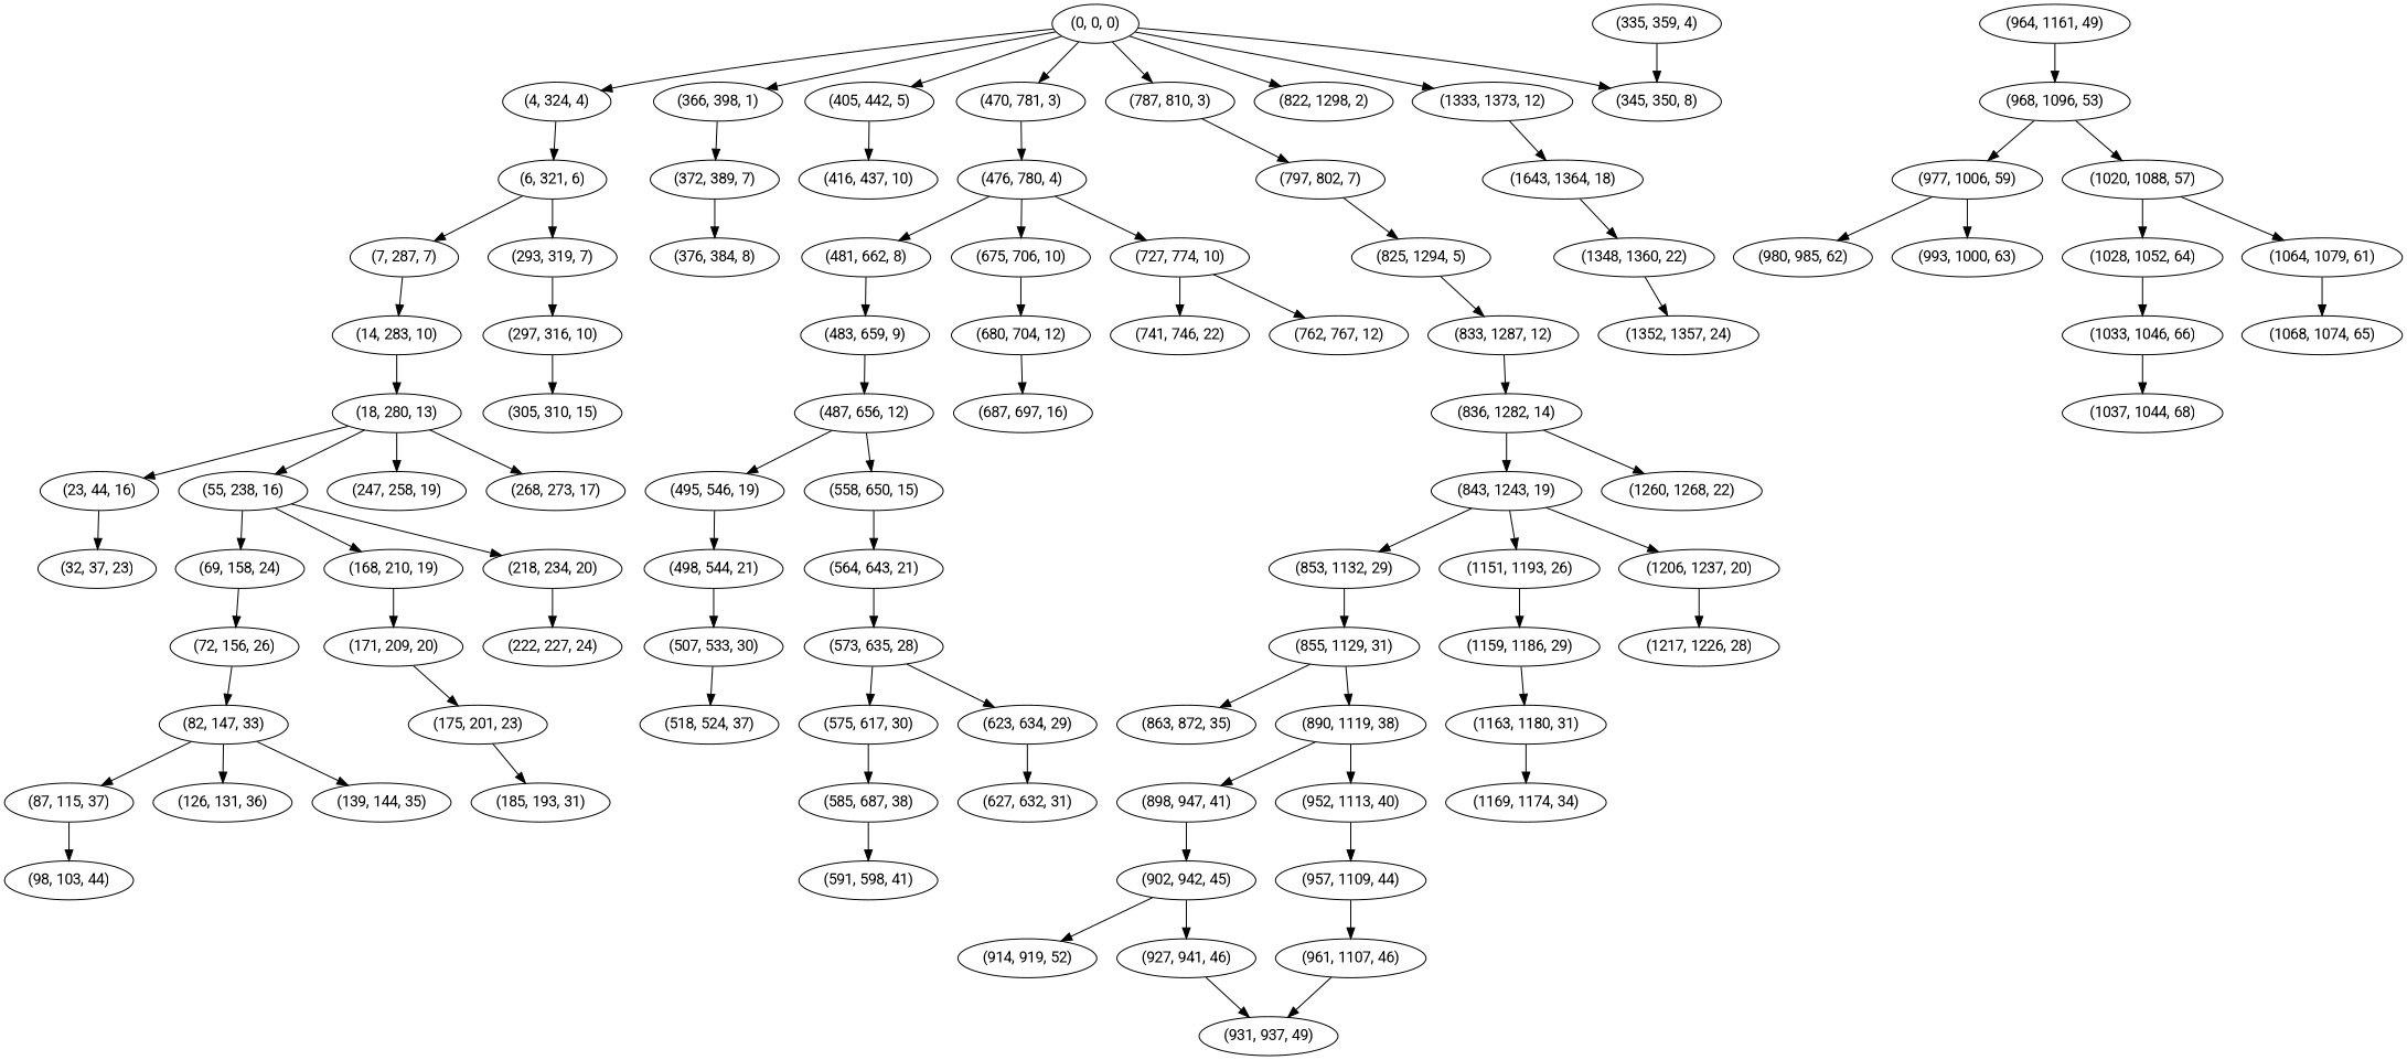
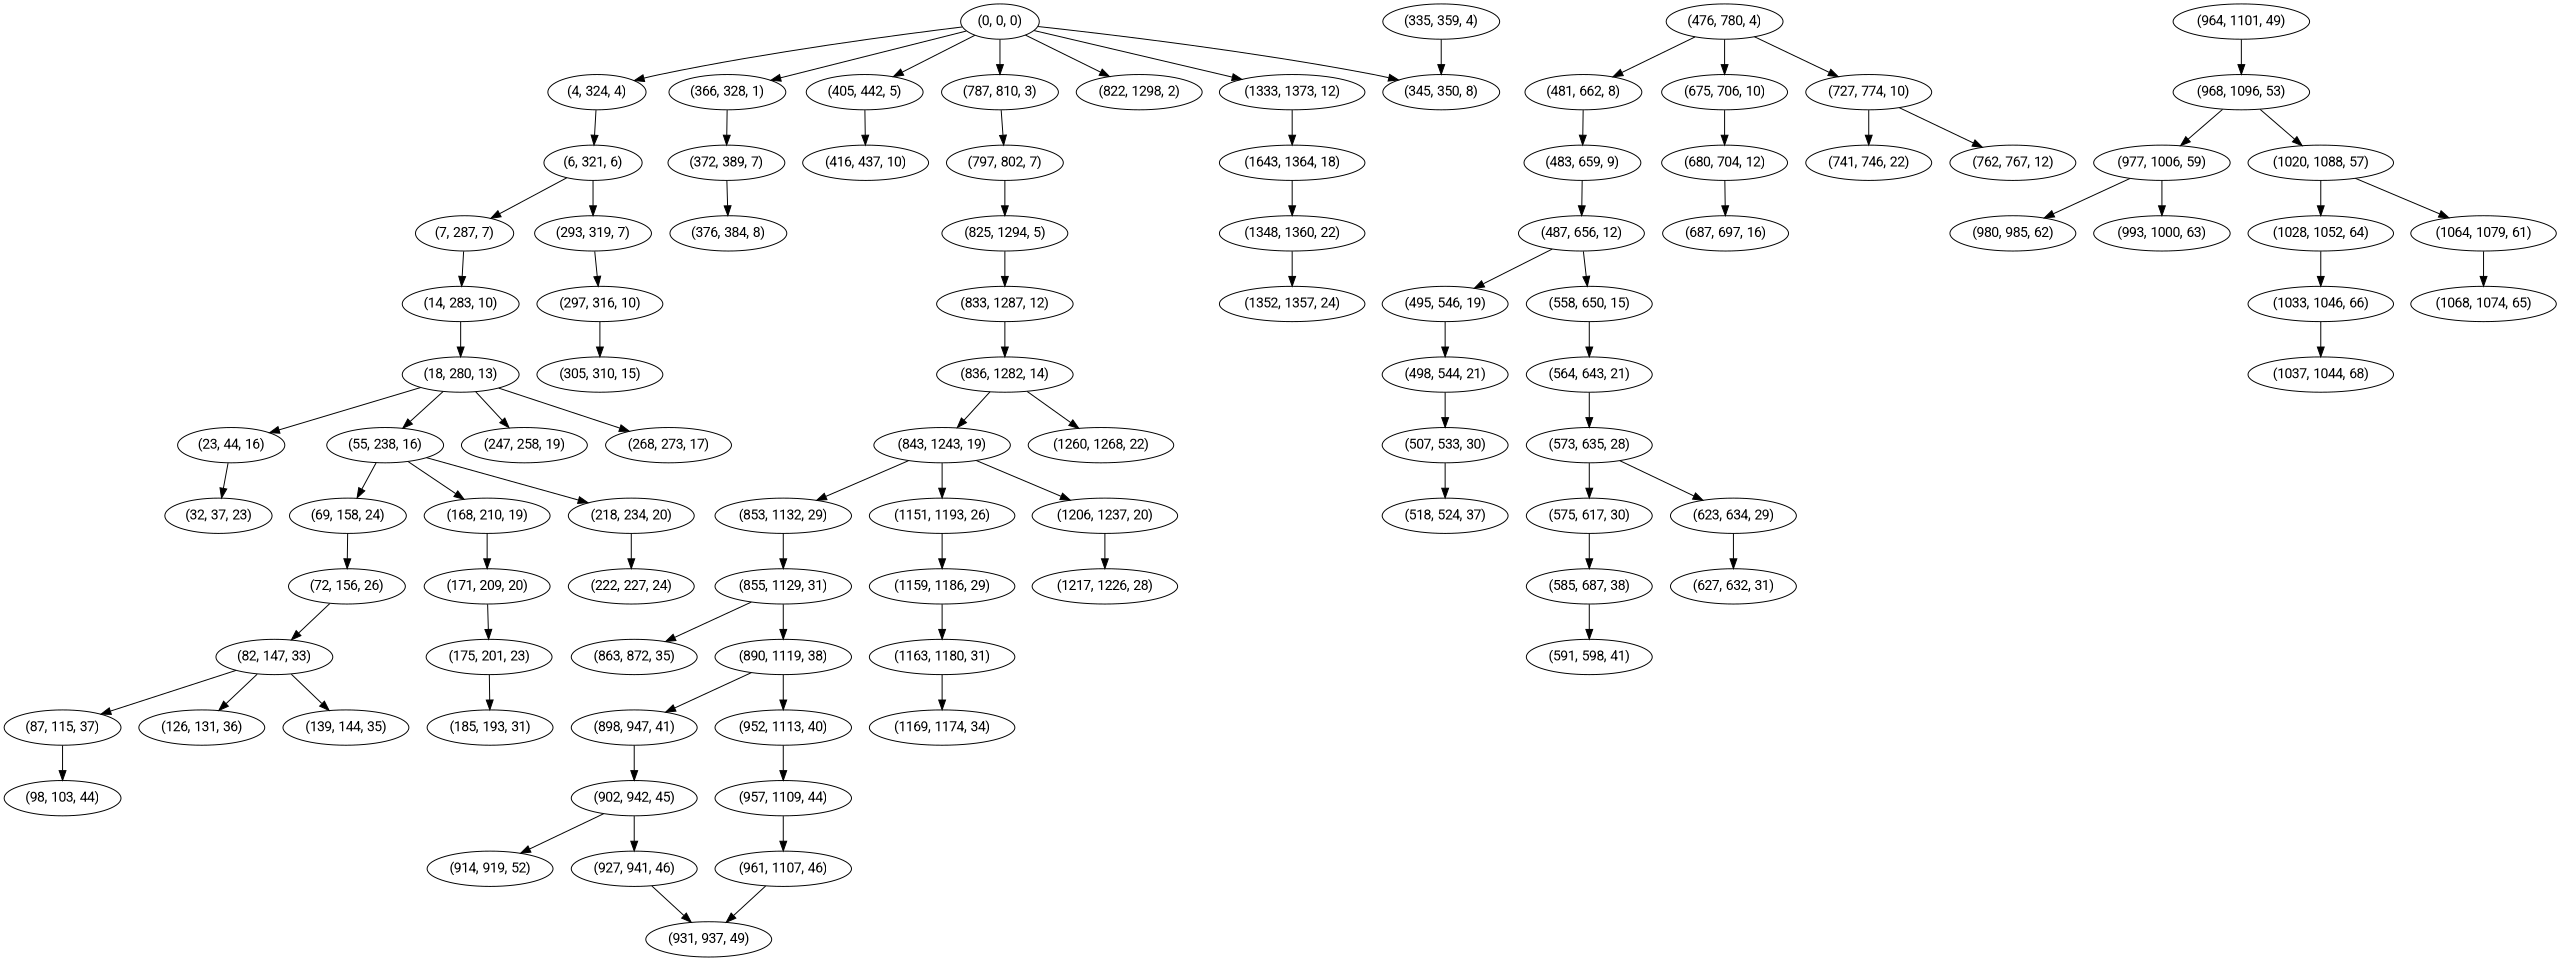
  digraph {
    fontname=Roboto
    node [fontname=Roboto]
    edge [fontname=Roboto]
    "(0, 0, 0)"
    "(4, 324, 4)"
-   "(366, 398, 1)"
+   "(366, 398, 1)" [label="(366, 328, 1)"]
    "(405, 442, 5)"
-   "(470, 781, 3)"
    "(787, 810, 3)"
    "(822, 1298, 2)"
    "(1333, 1373, 12)"
    "(345, 350, 8)"
    "(6, 321, 6)"
    "(335, 359, 4)"
    "(372, 389, 7)"
    "(416, 437, 10)"
    "(476, 780, 4)"
    "(797, 802, 7)"
    n16 [label="(1643, 1364, 18)"]
    "(7, 287, 7)"
    "(293, 319, 7)"
    "(14, 283, 10)"
    "(297, 316, 10)"
    "(18, 280, 13)"
    "(23, 44, 16)"
    "(55, 238, 16)"
    "(247, 258, 19)"
    "(268, 273, 17)"
    "(32, 37, 23)"
    "(69, 158, 24)"
    "(168, 210, 19)"
    "(218, 234, 20)"
    "(72, 156, 26)"
    "(171, 209, 20)"
    "(222, 227, 24)"
    "(82, 147, 33)"
    "(87, 115, 37)"
    "(126, 131, 36)"
    "(139, 144, 35)"
    "(98, 103, 44)"
    "(175, 201, 23)"
    "(185, 193, 31)"
    "(305, 310, 15)"
    "(376, 384, 8)"
    "(481, 662, 8)"
    "(675, 706, 10)"
    "(727, 774, 10)"
    "(483, 659, 9)"
    "(680, 704, 12)"
    "(741, 746, 22)"
    "(762, 767, 12)"
    "(487, 656, 12)"
    "(495, 546, 19)"
    "(558, 650, 15)"
    "(498, 544, 21)"
    "(564, 643, 21)"
    "(507, 533, 30)"
    "(518, 524, 37)"
    "(573, 635, 28)"
    "(575, 617, 30)"
    "(623, 634, 29)"
    n59 [label="(585, 687, 38)"]
    "(627, 632, 31)"
    "(591, 598, 41)"
    "(687, 697, 16)"
    "(825, 1294, 5)"
    "(833, 1287, 12)"
    "(836, 1282, 14)"
    "(843, 1243, 19)"
    "(1260, 1268, 22)"
    "(853, 1132, 29)"
    "(1151, 1193, 26)"
    "(1206, 1237, 20)"
    "(855, 1129, 31)"
    "(1159, 1186, 29)"
    "(1217, 1226, 28)"
    "(863, 872, 35)"
    "(890, 1119, 38)"
    "(898, 947, 41)"
    "(952, 1113, 40)"
    "(902, 942, 45)"
    "(957, 1109, 44)"
    "(914, 919, 52)"
    "(927, 941, 46)"
    "(931, 937, 49)"
    "(961, 1107, 46)"
-   "(964, 1101, 49)" [label="(964, 1161, 49)"]
+   "(964, 1101, 49)"
    "(968, 1096, 53)"
    "(977, 1006, 59)"
    "(1020, 1088, 57)"
    "(980, 985, 62)"
    "(993, 1000, 63)"
    "(1028, 1052, 64)"
    "(1064, 1079, 61)"
    "(1033, 1046, 66)"
    "(1068, 1074, 65)"
    "(1037, 1044, 68)"
    "(1163, 1180, 31)"
    "(1169, 1174, 34)"
    "(1348, 1360, 22)"
    "(1352, 1357, 24)"
    "(0, 0, 0)" -> "(4, 324, 4)"
    "(0, 0, 0)" -> "(366, 398, 1)"
    "(0, 0, 0)" -> "(405, 442, 5)"
-   "(0, 0, 0)" -> "(470, 781, 3)"
    "(0, 0, 0)" -> "(787, 810, 3)"
    "(0, 0, 0)" -> "(822, 1298, 2)"
    "(0, 0, 0)" -> "(1333, 1373, 12)"
    "(0, 0, 0)" -> "(345, 350, 8)"
    "(4, 324, 4)" -> "(6, 321, 6)"
    "(366, 398, 1)" -> "(372, 389, 7)"
    "(405, 442, 5)" -> "(416, 437, 10)"
-   "(470, 781, 3)" -> "(476, 780, 4)"
    "(787, 810, 3)" -> "(797, 802, 7)"
    "(1333, 1373, 12)" -> n16
    "(6, 321, 6)" -> "(7, 287, 7)"
    "(6, 321, 6)" -> "(293, 319, 7)"
    "(335, 359, 4)" -> "(345, 350, 8)"
    "(372, 389, 7)" -> "(376, 384, 8)"
    "(476, 780, 4)" -> "(481, 662, 8)"
    "(476, 780, 4)" -> "(675, 706, 10)"
    "(476, 780, 4)" -> "(727, 774, 10)"
    "(797, 802, 7)" -> "(825, 1294, 5)"
    n16 -> "(1348, 1360, 22)"
    "(7, 287, 7)" -> "(14, 283, 10)"
    "(293, 319, 7)" -> "(297, 316, 10)"
    "(14, 283, 10)" -> "(18, 280, 13)"
    "(297, 316, 10)" -> "(305, 310, 15)"
    "(18, 280, 13)" -> "(23, 44, 16)"
    "(18, 280, 13)" -> "(55, 238, 16)"
    "(18, 280, 13)" -> "(247, 258, 19)"
    "(18, 280, 13)" -> "(268, 273, 17)"
    "(23, 44, 16)" -> "(32, 37, 23)"
    "(55, 238, 16)" -> "(69, 158, 24)"
    "(55, 238, 16)" -> "(168, 210, 19)"
    "(55, 238, 16)" -> "(218, 234, 20)"
    "(69, 158, 24)" -> "(72, 156, 26)"
    "(168, 210, 19)" -> "(171, 209, 20)"
    "(218, 234, 20)" -> "(222, 227, 24)"
    "(72, 156, 26)" -> "(82, 147, 33)"
    "(171, 209, 20)" -> "(175, 201, 23)"
    "(82, 147, 33)" -> "(87, 115, 37)"
    "(82, 147, 33)" -> "(126, 131, 36)"
    "(82, 147, 33)" -> "(139, 144, 35)"
    "(87, 115, 37)" -> "(98, 103, 44)"
    "(175, 201, 23)" -> "(185, 193, 31)"
    "(481, 662, 8)" -> "(483, 659, 9)"
    "(675, 706, 10)" -> "(680, 704, 12)"
    "(727, 774, 10)" -> "(741, 746, 22)"
    "(727, 774, 10)" -> "(762, 767, 12)"
    "(483, 659, 9)" -> "(487, 656, 12)"
    "(680, 704, 12)" -> "(687, 697, 16)"
    "(487, 656, 12)" -> "(495, 546, 19)"
    "(487, 656, 12)" -> "(558, 650, 15)"
    "(495, 546, 19)" -> "(498, 544, 21)"
    "(558, 650, 15)" -> "(564, 643, 21)"
    "(498, 544, 21)" -> "(507, 533, 30)"
    "(564, 643, 21)" -> "(573, 635, 28)"
    "(507, 533, 30)" -> "(518, 524, 37)"
    "(573, 635, 28)" -> "(575, 617, 30)"
    "(573, 635, 28)" -> "(623, 634, 29)"
    "(575, 617, 30)" -> n59
    "(623, 634, 29)" -> "(627, 632, 31)"
    n59 -> "(591, 598, 41)"
    "(825, 1294, 5)" -> "(833, 1287, 12)"
    "(833, 1287, 12)" -> "(836, 1282, 14)"
    "(836, 1282, 14)" -> "(843, 1243, 19)"
    "(836, 1282, 14)" -> "(1260, 1268, 22)"
    "(843, 1243, 19)" -> "(853, 1132, 29)"
    "(843, 1243, 19)" -> "(1151, 1193, 26)"
    "(843, 1243, 19)" -> "(1206, 1237, 20)"
    "(853, 1132, 29)" -> "(855, 1129, 31)"
    "(1151, 1193, 26)" -> "(1159, 1186, 29)"
    "(1206, 1237, 20)" -> "(1217, 1226, 28)"
    "(855, 1129, 31)" -> "(863, 872, 35)"
    "(855, 1129, 31)" -> "(890, 1119, 38)"
    "(1159, 1186, 29)" -> "(1163, 1180, 31)"
    "(890, 1119, 38)" -> "(898, 947, 41)"
    "(890, 1119, 38)" -> "(952, 1113, 40)"
    "(898, 947, 41)" -> "(902, 942, 45)"
    "(952, 1113, 40)" -> "(957, 1109, 44)"
    "(902, 942, 45)" -> "(914, 919, 52)"
    "(902, 942, 45)" -> "(927, 941, 46)"
    "(957, 1109, 44)" -> "(961, 1107, 46)"
    "(927, 941, 46)" -> "(931, 937, 49)"
    "(961, 1107, 46)" -> "(931, 937, 49)"
    "(964, 1101, 49)" -> "(968, 1096, 53)"
    "(968, 1096, 53)" -> "(977, 1006, 59)"
    "(968, 1096, 53)" -> "(1020, 1088, 57)"
    "(977, 1006, 59)" -> "(980, 985, 62)"
    "(977, 1006, 59)" -> "(993, 1000, 63)"
    "(1020, 1088, 57)" -> "(1028, 1052, 64)"
    "(1020, 1088, 57)" -> "(1064, 1079, 61)"
    "(1028, 1052, 64)" -> "(1033, 1046, 66)"
    "(1064, 1079, 61)" -> "(1068, 1074, 65)"
    "(1033, 1046, 66)" -> "(1037, 1044, 68)"
    "(1163, 1180, 31)" -> "(1169, 1174, 34)"
    "(1348, 1360, 22)" -> "(1352, 1357, 24)"
  }
